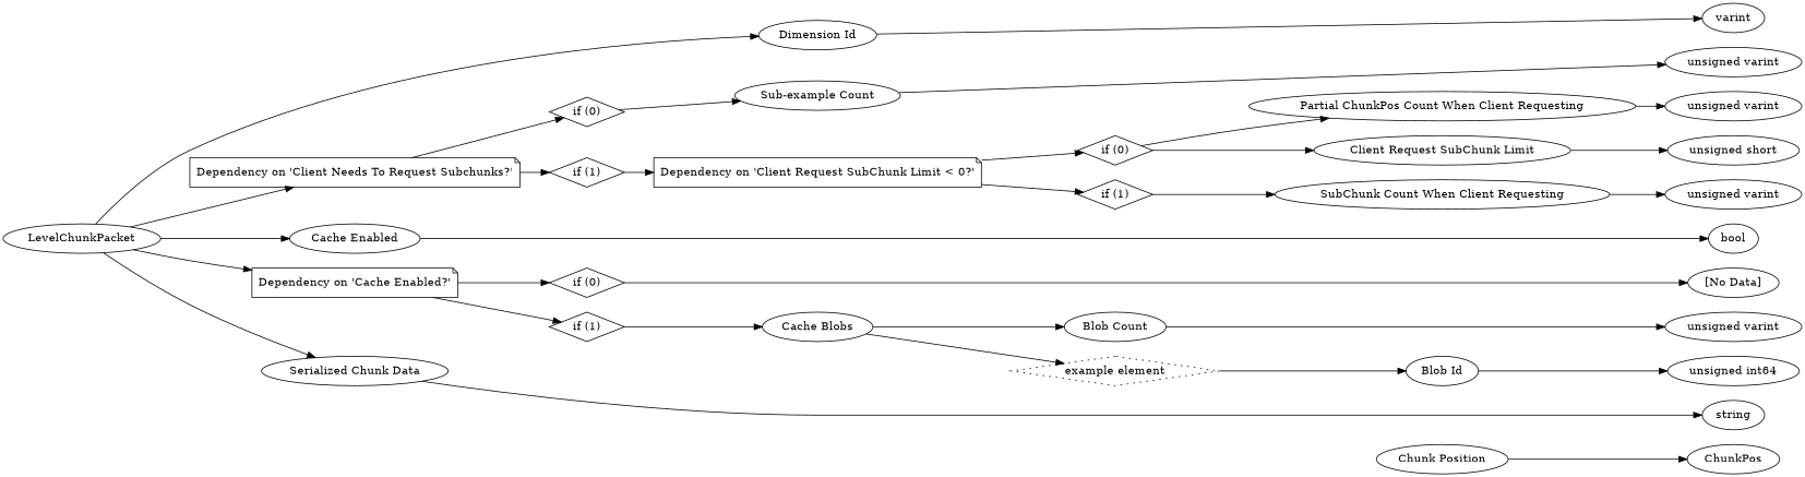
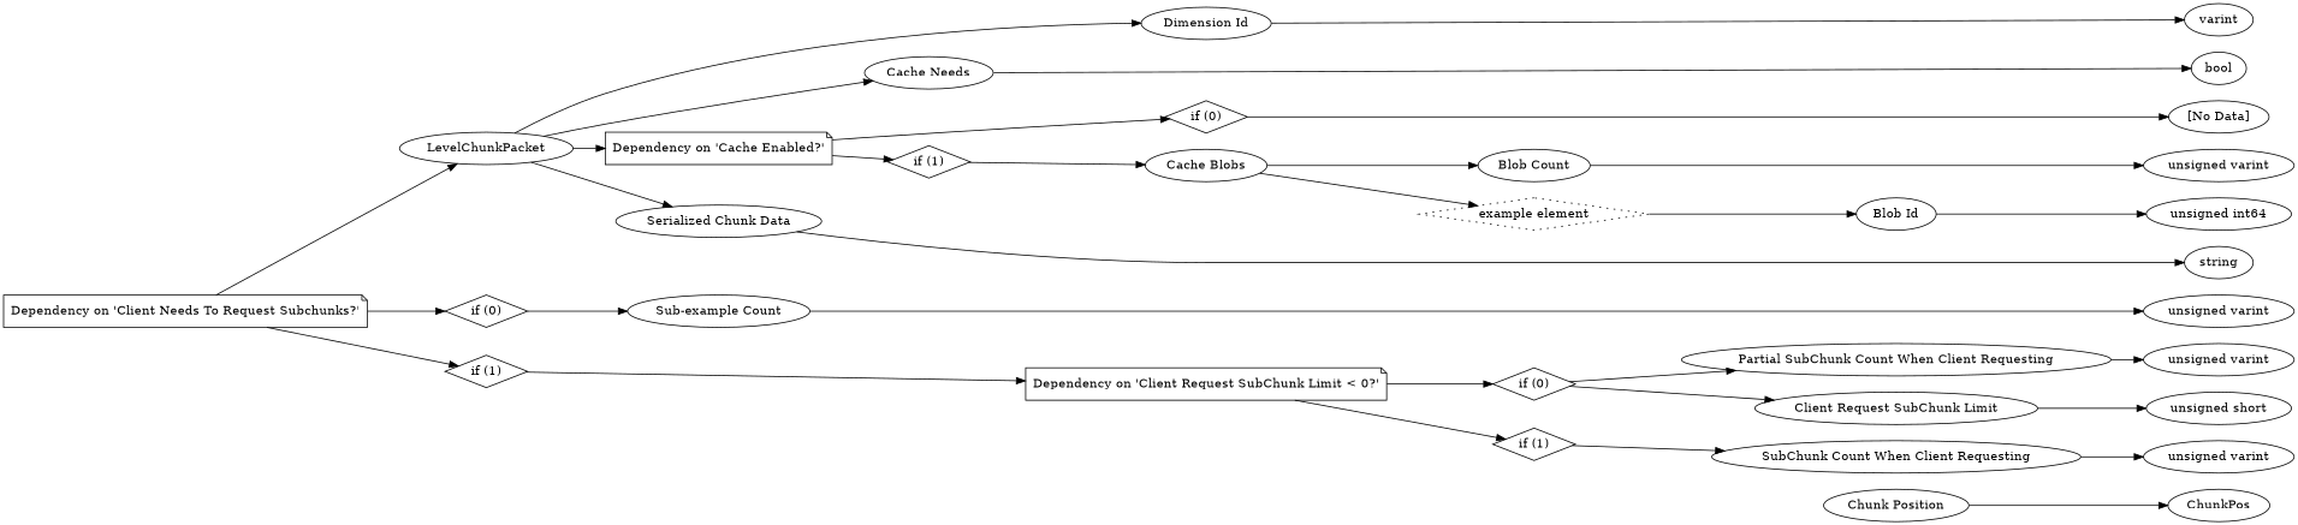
  digraph {
    rankdir=LR
    n1 [label=ChunkPos]
    n2 [label=varint]
    n3 [label="unsigned varint"]
    n4 [label="unsigned varint"]
    n5 [label="unsigned short"]
    n6 [label="unsigned varint"]
    n7 [label=bool]
    n8 [label="[No Data]"]
    n9 [label="unsigned varint"]
    n10 [label="unsigned int64"]
    n11 [label=string]
    n12 [label=LevelChunkPacket]
    n13 [label="Dimension Id"]
    n14 [label="Dependency on 'Client Needs To Request Subchunks?'" shape=note]
-   n15 [label="Cache Enabled"]
+   n15 [label="Cache Needs"]
    n16 [label="Dependency on 'Cache Enabled?'" shape=note]
    n17 [label="Serialized Chunk Data"]
    n18 [label="Chunk Position"]
    n19 [label="if (0)" shape=diamond]
    n20 [label="if (1)" shape=diamond]
    n21 [label="if (0)" shape=diamond]
    n22 [label="if (1)" shape=diamond]
    n23 [label="Sub-example Count"]
    n24 [label="Dependency on 'Client Request SubChunk Limit < 0?'" shape=note]
    n25 [label="if (0)" shape=diamond]
    n26 [label="if (1)" shape=diamond]
-   n27 [label="Partial ChunkPos Count When Client Requesting"]
+   n27 [label="Partial SubChunk Count When Client Requesting"]
    n28 [label="Client Request SubChunk Limit"]
    n29 [label="SubChunk Count When Client Requesting"]
    n30 [label="Cache Blobs"]
    n31 [label="Blob Count"]
    n32 [label="example element" shape=diamond style=dotted]
    n33 [label="Blob Id"]
    subgraph sub_1 {
      rank=max
      n1
      n2
      n3
      n4
      n5
      n6
      n7
      n8
      n9
      n10
      n11
    }
    n12 -> n13
-   n12 -> n14
+   n14 -> n12
    n12 -> n15
    n12 -> n16
    n12 -> n17
    n13 -> n2
    n14 -> n19
    n14 -> n20
    n15 -> n7
    n16 -> n21
    n16 -> n22
    n17 -> n11
    n18 -> n1
    n19 -> n23
    n20 -> n24
    n21 -> n8
    n22 -> n30
    n23 -> n3
    n24 -> n25
    n24 -> n26
    n25 -> n27
    n25 -> n28
    n26 -> n29
    n27 -> n4
    n28 -> n5
    n29 -> n6
    n30 -> n31
    n30 -> n32
    n31 -> n9
    n32 -> n33
    n33 -> n10
  }
